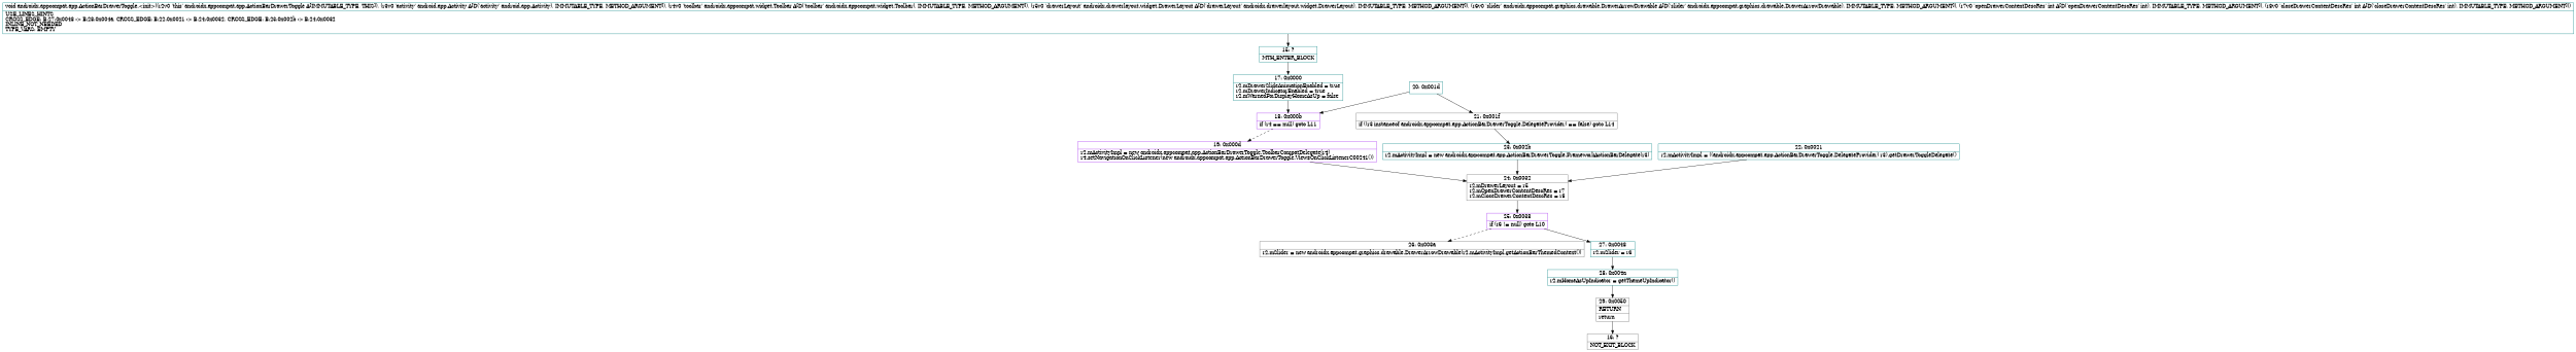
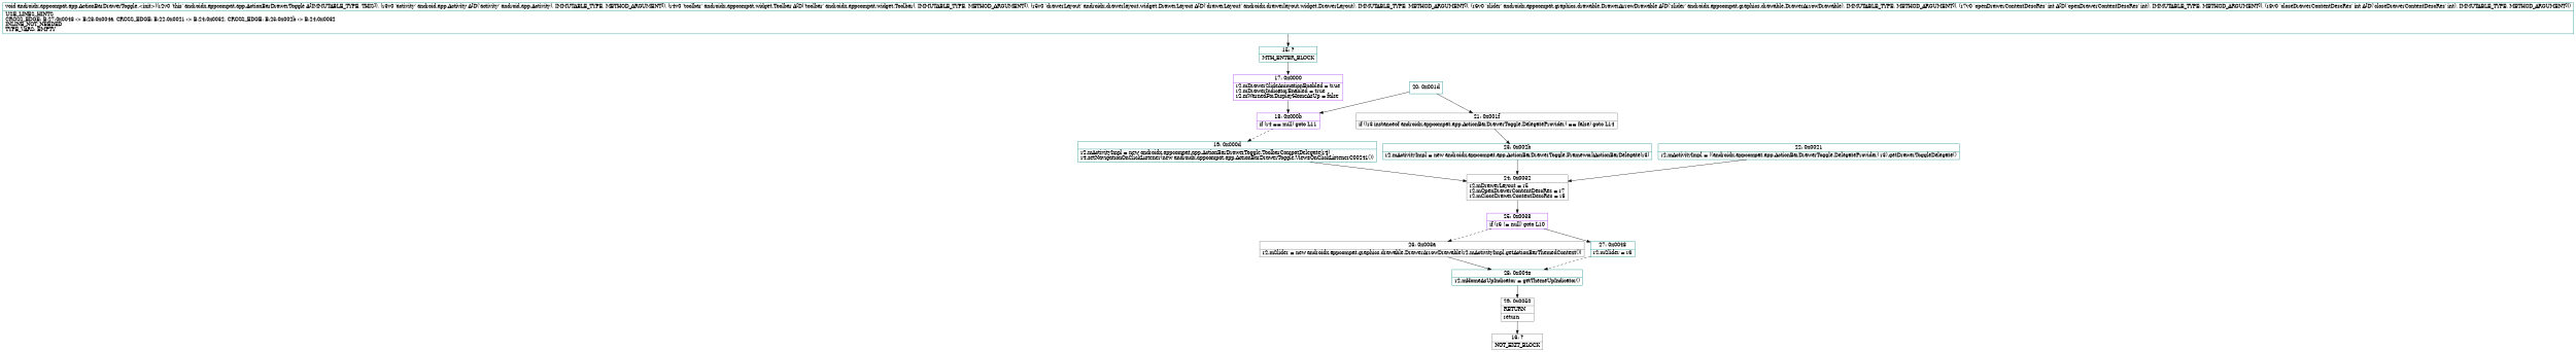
  digraph {
    node [color=teal shape=record]
    n1 [label="{15\:\ ?|MTH_ENTER_BLOCK\l}"]
-   n2 [label="{17\:\ 0x0000|r2.mDrawerSlideAnimationEnabled = true\lr2.mDrawerIndicatorEnabled = true\lr2.mWarnedForDisplayHomeAsUp = false\l}"]
+   n2 [color=purple label="{17\:\ 0x0000|r2.mDrawerSlideAnimationEnabled = true\lr2.mDrawerIndicatorEnabled = true\lr2.mWarnedForDisplayHomeAsUp = false\l}"]
    n3 [color=purple label="{18\:\ 0x000b|if (r4 == null) goto L11\l}"]
-   n4 [color=purple label="{19\:\ 0x000d|r2.mActivityImpl = new androidx.appcompat.app.ActionBarDrawerToggle.ToolbarCompatDelegate(r4)\lr4.setNavigationOnClickListener(new androidx.appcompat.app.ActionBarDrawerToggle.View$OnClickListenerC00241())\l}"]
+   n4 [label="{19\:\ 0x000d|r2.mActivityImpl = new androidx.appcompat.app.ActionBarDrawerToggle.ToolbarCompatDelegate(r4)\lr4.setNavigationOnClickListener(new androidx.appcompat.app.ActionBarDrawerToggle.View$OnClickListenerC00241())\l}"]
    n5 [color=gray40 label="{24\:\ 0x0032|r2.mDrawerLayout = r5\lr2.mOpenDrawerContentDescRes = r7\lr2.mCloseDrawerContentDescRes = r8\l}"]
    n6 [label="{20\:\ 0x001d}"]
    n7 [color=gray40 label="{21\:\ 0x001f|if ((r3 instanceof androidx.appcompat.app.ActionBarDrawerToggle.DelegateProvider) == false) goto L14\l}"]
    n8 [color=purple label="{25\:\ 0x0038|if (r6 != null) goto L10\l}"]
    n9 [color=gray40 label="{26\:\ 0x003a|r2.mSlider = new androidx.appcompat.graphics.drawable.DrawerArrowDrawable(r2.mActivityImpl.getActionBarThemedContext())\l}"]
    n10 [label="{27\:\ 0x0048|r2.mSlider = r6\l}"]
    n11 [label="{28\:\ 0x004a|r2.mHomeAsUpIndicator = getThemeUpIndicator()\l}"]
    n12 [color=gray40 label="{29\:\ 0x0050|RETURN\l|return\l}"]
    n13 [color=gray40 label="{16\:\ ?|NOT_EXIT_BLOCK\l}"]
    n14 [label="{23\:\ 0x002b|r2.mActivityImpl = new androidx.appcompat.app.ActionBarDrawerToggle.FrameworkActionBarDelegate(r3)\l}"]
    n15 [label="{22\:\ 0x0021|r2.mActivityImpl = ((androidx.appcompat.app.ActionBarDrawerToggle.DelegateProvider) r3).getDrawerToggleDelegate()\l}"]
    n16 [label="{void androidx.appcompat.app.ActionBarDrawerToggle.\<init\>((r2v0 'this' androidx.appcompat.app.ActionBarDrawerToggle A[IMMUTABLE_TYPE, THIS]), (r3v0 'activity' android.app.Activity A[D('activity' android.app.Activity), IMMUTABLE_TYPE, METHOD_ARGUMENT]), (r4v0 'toolbar' androidx.appcompat.widget.Toolbar A[D('toolbar' androidx.appcompat.widget.Toolbar), IMMUTABLE_TYPE, METHOD_ARGUMENT]), (r5v0 'drawerLayout' androidx.drawerlayout.widget.DrawerLayout A[D('drawerLayout' androidx.drawerlayout.widget.DrawerLayout), IMMUTABLE_TYPE, METHOD_ARGUMENT]), (r6v0 'slider' androidx.appcompat.graphics.drawable.DrawerArrowDrawable A[D('slider' androidx.appcompat.graphics.drawable.DrawerArrowDrawable), IMMUTABLE_TYPE, METHOD_ARGUMENT]), (r7v0 'openDrawerContentDescRes' int A[D('openDrawerContentDescRes' int), IMMUTABLE_TYPE, METHOD_ARGUMENT]), (r8v0 'closeDrawerContentDescRes' int A[D('closeDrawerContentDescRes' int), IMMUTABLE_TYPE, METHOD_ARGUMENT]))  | USE_LINES_HINTS\lCROSS_EDGE: B:27:0x0048 \-\> B:28:0x004a, CROSS_EDGE: B:22:0x0021 \-\> B:24:0x0032, CROSS_EDGE: B:23:0x002b \-\> B:24:0x0032\lINLINE_NOT_NEEDED\lTYPE_VARS: EMPTY\l}"]
    n1 -> n2
    n2 -> n3
    n3 -> n4 [style=dashed]
    n4 -> n5
    n5 -> n8
    n6 -> n3
    n6 -> n7
    n7 -> n14
    n8 -> n9 [style=dashed]
    n8 -> n10
-   n10 -> n11
+   n9 -> n11
+   n10 -> n11 [style=dashed]
    n11 -> n12
    n12 -> n13
    n14 -> n5
    n15 -> n5
    n16 -> n1
  }
